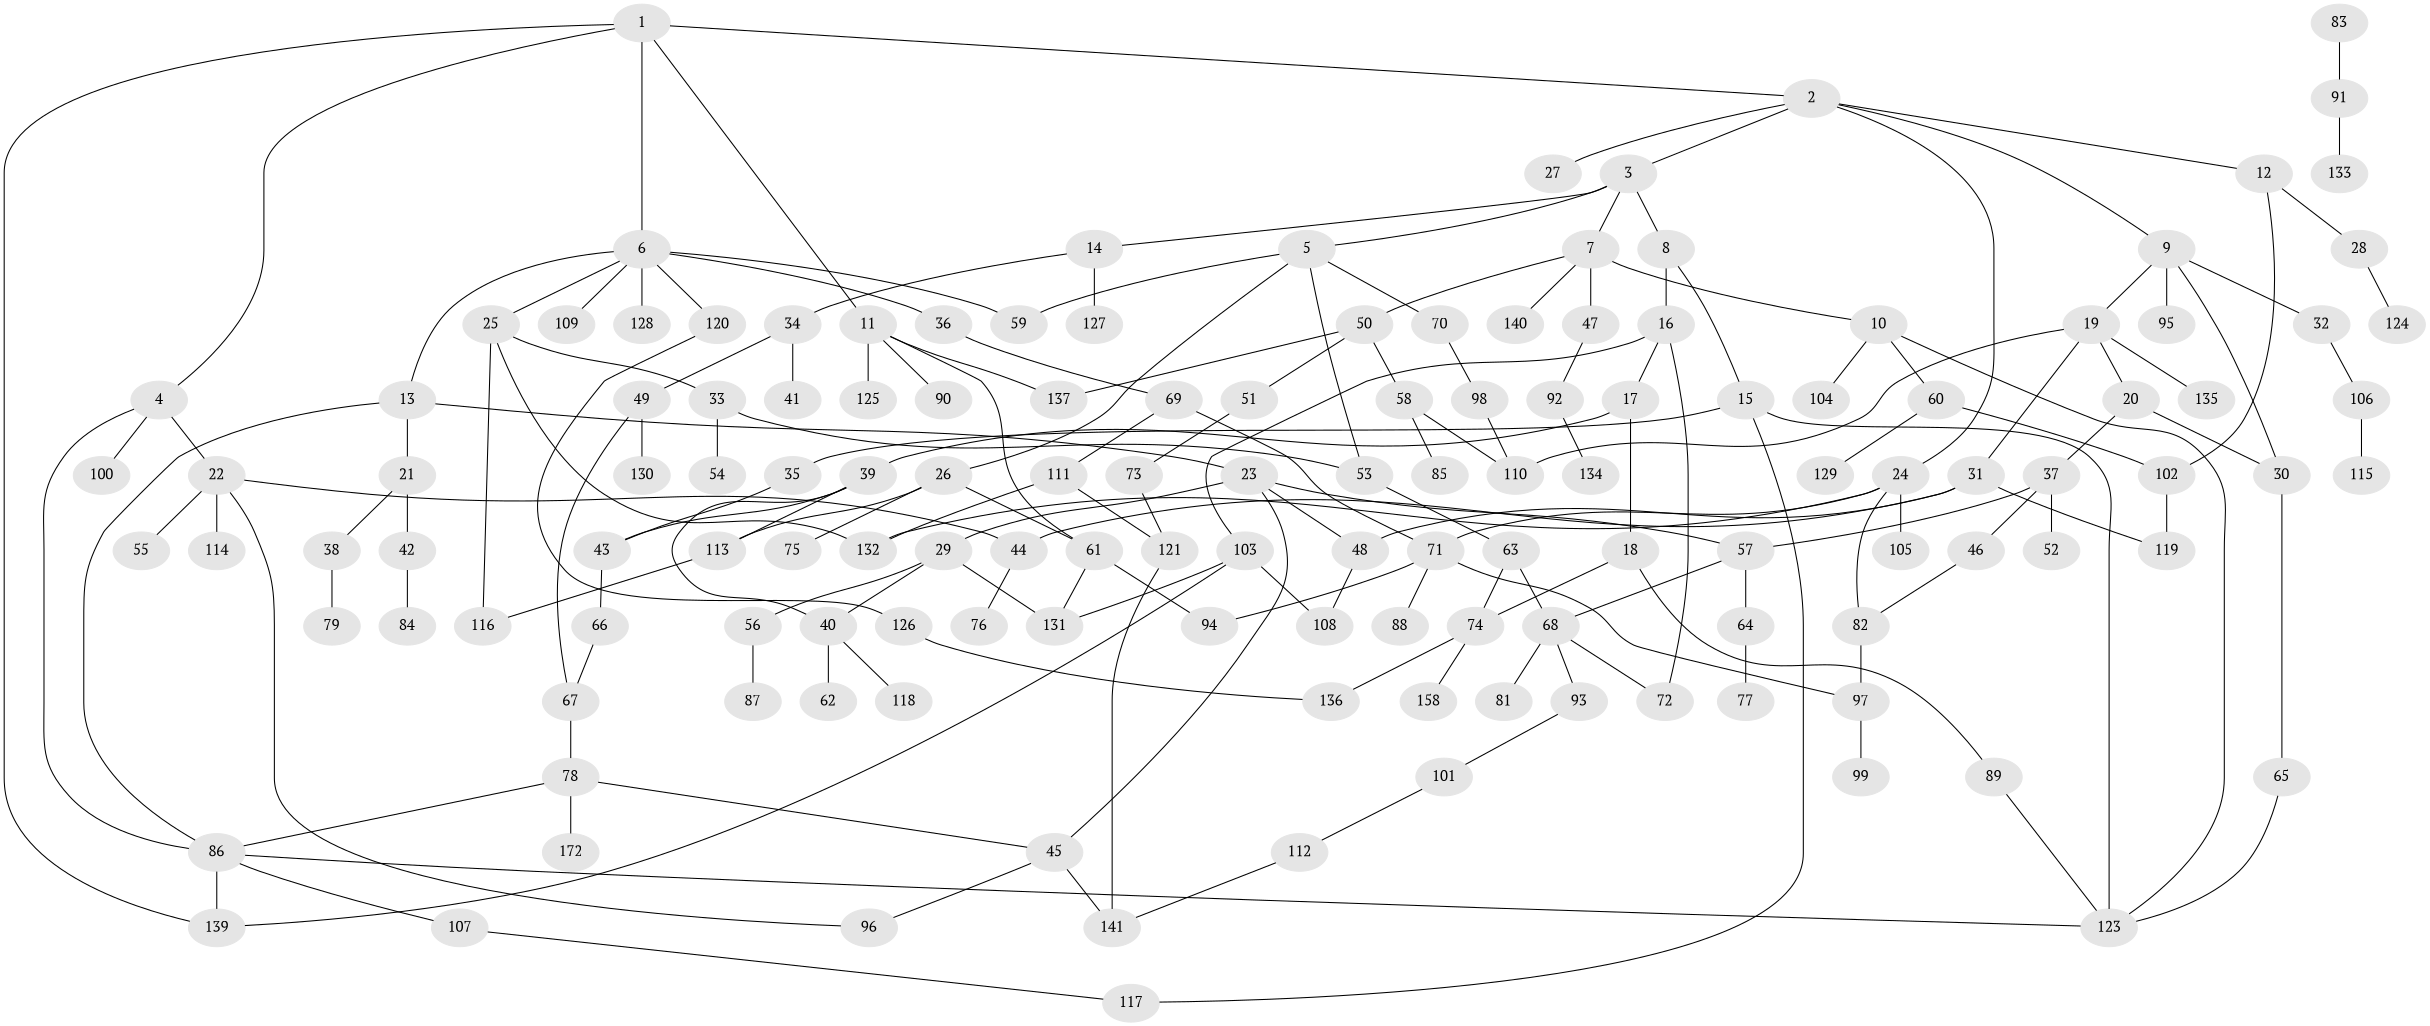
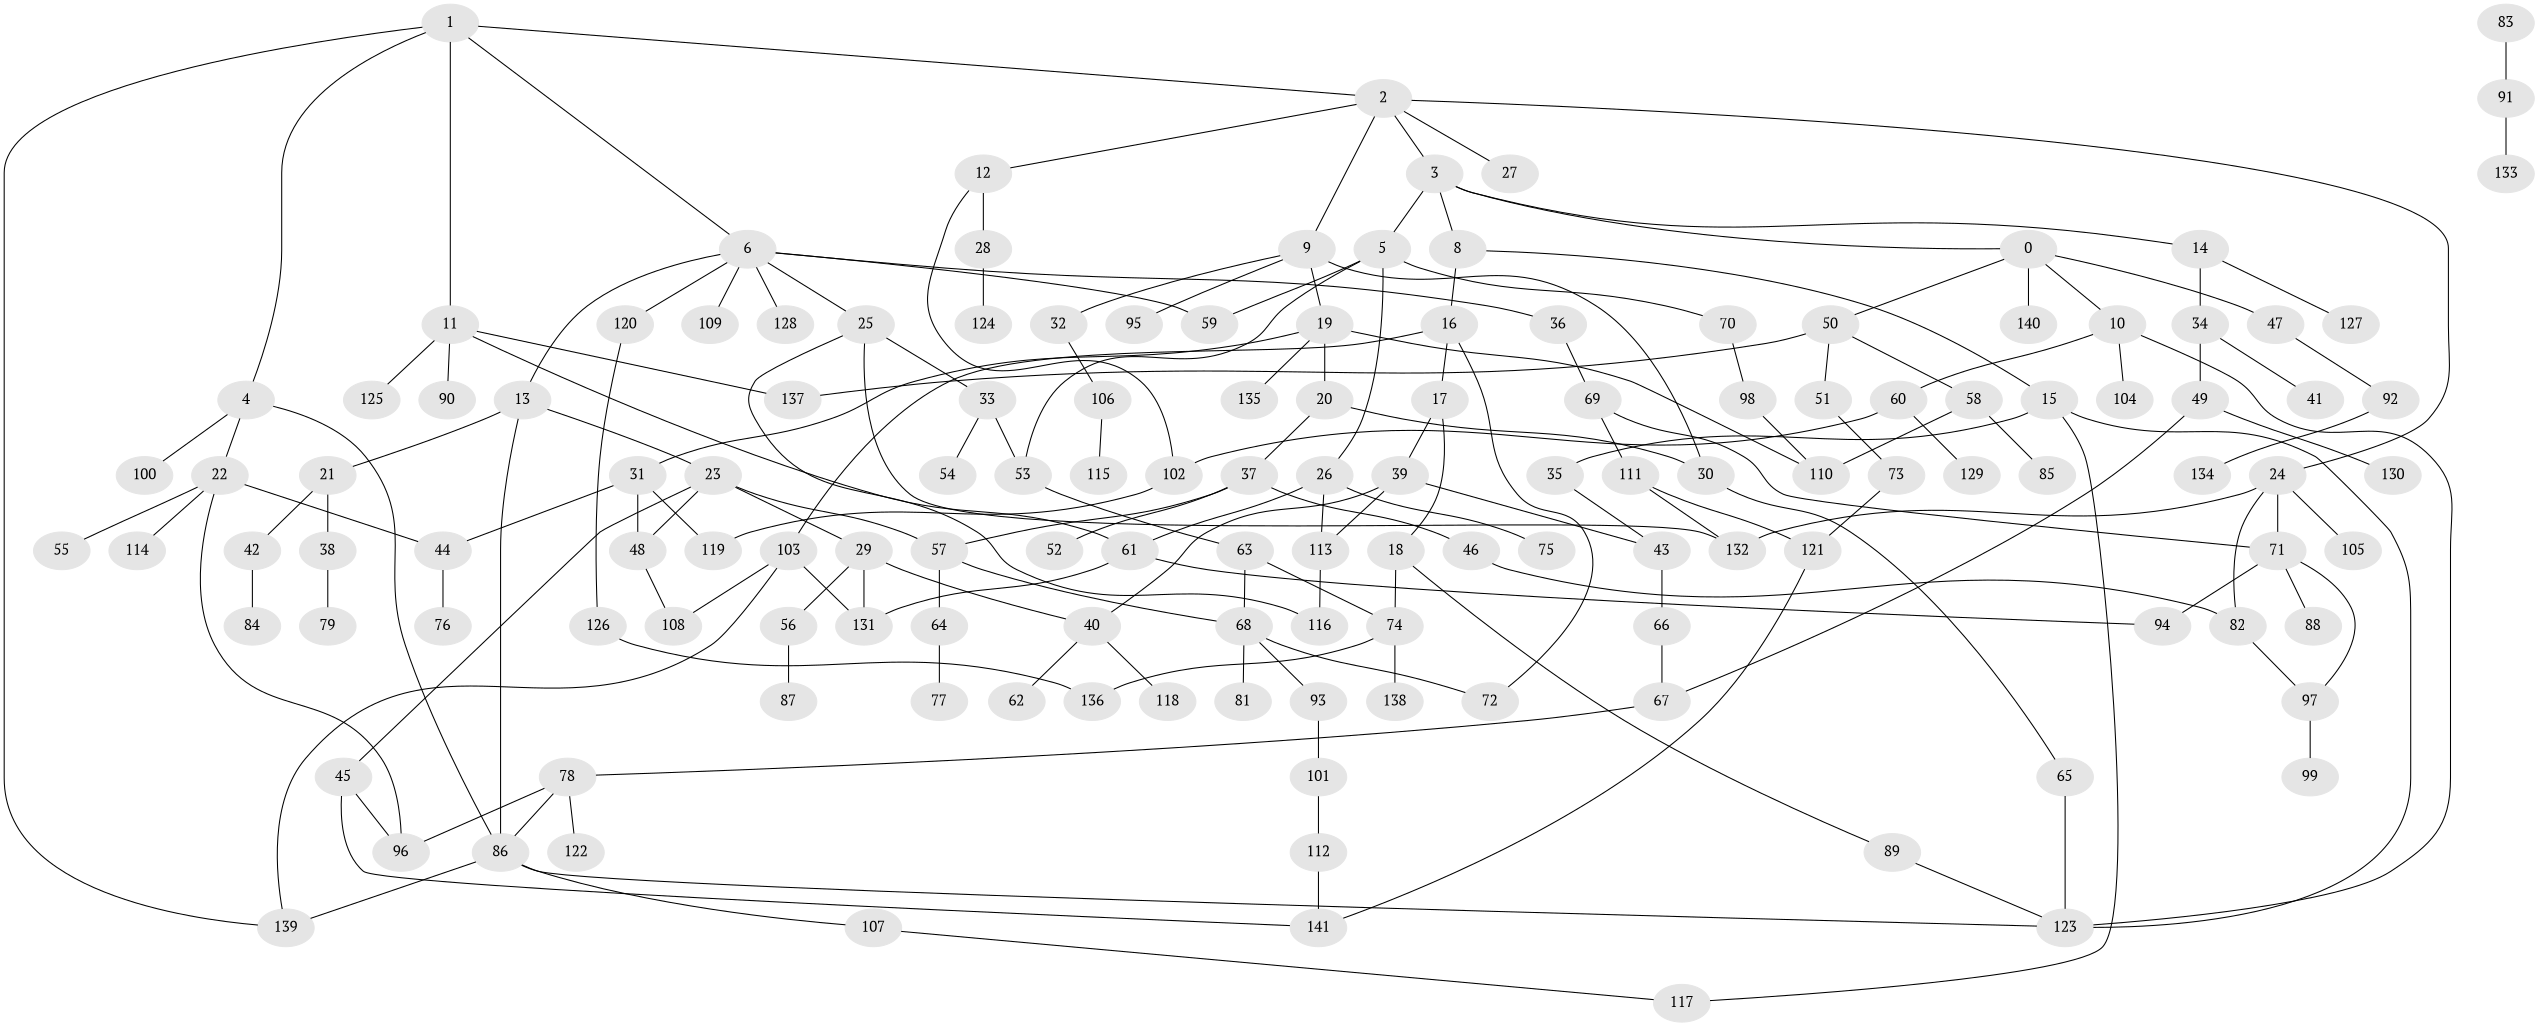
  graph {
    fontname="PT Serif"
    node [color=gray90 fontname="PT Serif" style=filled]
    edge [fontname="PT Serif"]
    1
    2
    4
    6
    11
    139
    3
    9
    12
    24
    27
    22
    86
    100
    59
    13
    25
    36
    109
    120
    128
    61
    90
    125
    137
    5
-   7
+   7 [label=0]
    8
    14
    19
    30
    32
    95
    28
    102
    71
    82
    105
    132
    26
    53
    70
    10
    47
    50
    140
    15
    16
    34
    127
    44
    55
    96
    114
    123
    107
    75
    113
    63
    98
    21
    23
    33
    116
    69
    126
    60
    104
    92
    51
    58
    35
    117
    17
    72
    103
    20
    31
    110
    135
    65
    106
    129
    131
    94
    124
    119
    38
    42
    29
    45
    48
    57
    41
    49
    43
    18
    39
    108
    74
    89
    40
    136
-   138 [label=158]
+   138
    37
    46
    52
    79
    84
    76
    56
    141
    64
    68
    88
    97
    54
    62
    118
    87
    115
    67
    130
    66
    111
    134
    78
    73
    85
    121
    77
    81
    93
-   122 [label=172]
+   122
    101
    99
    83
    91
    133
    112
    1 -- 2
    1 -- 4
    1 -- 6
    1 -- 11
    1 -- 139
    2 -- 3
    2 -- 9
    2 -- 12
    2 -- 24
    2 -- 27
    4 -- 22
    4 -- 86
    4 -- 100
    6 -- 59
    6 -- 13
    6 -- 25
    6 -- 36
    6 -- 109
    6 -- 120
    6 -- 128
    11 -- 61
    11 -- 90
    11 -- 125
    11 -- 137
    3 -- 5
    3 -- 7
    3 -- 8
    3 -- 14
    9 -- 19
    9 -- 30
    9 -- 32
    9 -- 95
    12 -- 28
    12 -- 102
    24 -- 71
    24 -- 82
    24 -- 105
    24 -- 132
    22 -- 44
    22 -- 55
    22 -- 96
    22 -- 114
    86 -- 139
    86 -- 123
    86 -- 107
    13 -- 86
    13 -- 21
    13 -- 23
    25 -- 132
    25 -- 33
    25 -- 116
    36 -- 69
    120 -- 126
    61 -- 131
    61 -- 94
    5 -- 59
    5 -- 26
    5 -- 53
    5 -- 70
    7 -- 10
    7 -- 47
    7 -- 50
    7 -- 140
    8 -- 15
    8 -- 16
    14 -- 34
    14 -- 127
    19 -- 20
    19 -- 31
    19 -- 110
    19 -- 135
    30 -- 65
    32 -- 106
    28 -- 124
    102 -- 119
    71 -- 94
    71 -- 88
    71 -- 97
    82 -- 97
    26 -- 61
    26 -- 75
    26 -- 113
    53 -- 63
    70 -- 98
    10 -- 123
    10 -- 60
    10 -- 104
    47 -- 92
    50 -- 137
    50 -- 51
    50 -- 58
    15 -- 123
    15 -- 35
    15 -- 117
    16 -- 17
    16 -- 72
    16 -- 103
    34 -- 41
    34 -- 49
    44 -- 76
    107 -- 117
    113 -- 116
    63 -- 74
    63 -- 68
    98 -- 110
    21 -- 38
    21 -- 42
    23 -- 29
    23 -- 45
    23 -- 48
    23 -- 57
    33 -- 53
    33 -- 54
    69 -- 71
    69 -- 111
    126 -- 136
    60 -- 102
    60 -- 129
    92 -- 134
    51 -- 73
    58 -- 110
    58 -- 85
    35 -- 43
    17 -- 18
    17 -- 39
    103 -- 139
    103 -- 131
    103 -- 108
    20 -- 30
    20 -- 37
    31 -- 44
    31 -- 119
    31 -- 48
    65 -- 123
    106 -- 115
    38 -- 79
    42 -- 84
    29 -- 131
    29 -- 40
    29 -- 56
    45 -- 96
    45 -- 141
    48 -- 108
    57 -- 64
    57 -- 68
    49 -- 67
    49 -- 130
    43 -- 66
    18 -- 74
    18 -- 89
    39 -- 113
    39 -- 43
    39 -- 40
    74 -- 136
    74 -- 138
    89 -- 123
    40 -- 62
    40 -- 118
    37 -- 57
    37 -- 46
    37 -- 52
    46 -- 82
    56 -- 87
    64 -- 77
    68 -- 72
    68 -- 81
    68 -- 93
    97 -- 99
    67 -- 78
    66 -- 67
    111 -- 132
    111 -- 121
    78 -- 86
-   78 -- 45
+   78 -- 96
    78 -- 122
    73 -- 121
    121 -- 141
    93 -- 101
    101 -- 112
    83 -- 91
    91 -- 133
    112 -- 141
  }
